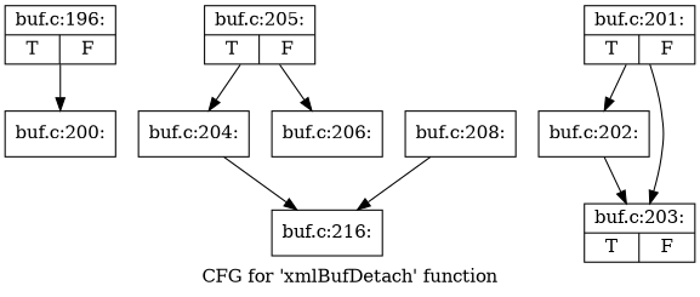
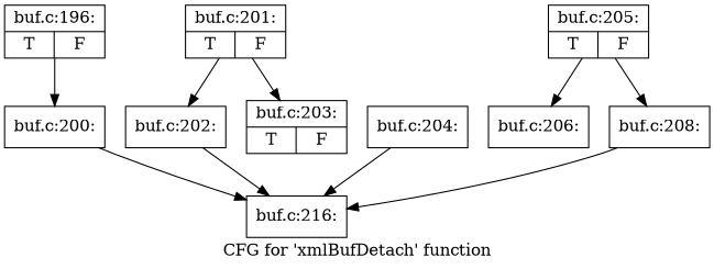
  digraph {
    fontname="DejaVu Serif"
    label="CFG for 'xmlBufDetach' function"
    node [fontname="DejaVu Serif" shape=record]
    edge [fontname="DejaVu Serif"]
    n1 [label="{buf.c:196:|{<s0>T|<s1>F}}"]
    n2 [label="{buf.c:200:}"]
    n3 [label="{buf.c:216:}"]
    n4 [label="{buf.c:201:|{<s0>T|<s1>F}}"]
    n5 [label="{buf.c:202:}"]
    n6 [label="{buf.c:203:|{<s0>T|<s1>F}}"]
    n7 [label="{buf.c:204:}"]
    n8 [label="{buf.c:205:|{<s0>T|<s1>F}}"]
    n9 [label="{buf.c:206:}"]
    n10 [label="{buf.c:208:}"]
    n1 -> n2
+   n2 -> n3
    n4 -> n5
    n4 -> n6
-   n5 -> n6
+   n5 -> n3
    n7 -> n3
    n8 -> n9
-   n8 -> n7
+   n8 -> n10
    n10 -> n3
  }
